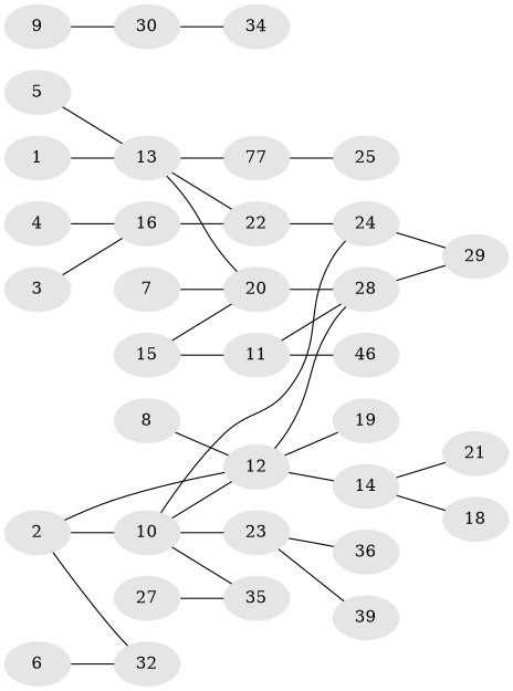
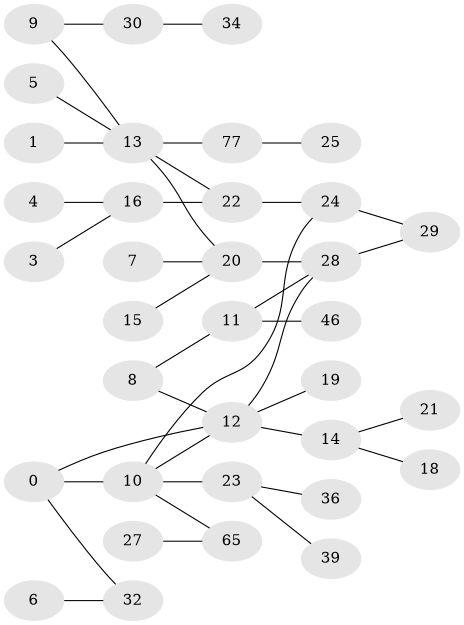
  graph {
    rankdir=LR
    node [color=gray90 style=filled]
    edge [weight=1.0]
    1
    13
    20
    n4 [label=77]
    22
-   2
+   2 [label=0]
    10
    12
    32
    23
    24
-   35
+   35 [label=65]
    28
    14
    19
    3
    16
    4
    5
    6
    7
    8
    11
    n24 [label=46]
    9
    30
    34
    n28 [label=39]
    36
    29
    21
    18
    25
    15
    27
    1 -- 13
    13 -- 20
    13 -- n4
    13 -- 22
    20 -- 28
    n4 -- 25
    22 -- 24
    2 -- 10
    2 -- 12
    2 -- 32
    10 -- 12
    10 -- 23
    10 -- 24
    10 -- 35
    12 -- 28 [weight=2.0]
    12 -- 14
    12 -- 19
    23 -- n28
    23 -- 36
    24 -- 29
    28 -- 29
    14 -- 21
    14 -- 18
    3 -- 16
    16 -- 22
    4 -- 16
    5 -- 13
    6 -- 32
    7 -- 20
    8 -- 12
-   15 -- 11
+   8 -- 11
    11 -- 28
    11 -- n24
+   9 -- 13
    9 -- 30
    30 -- 34
    15 -- 20
    27 -- 35
  }
